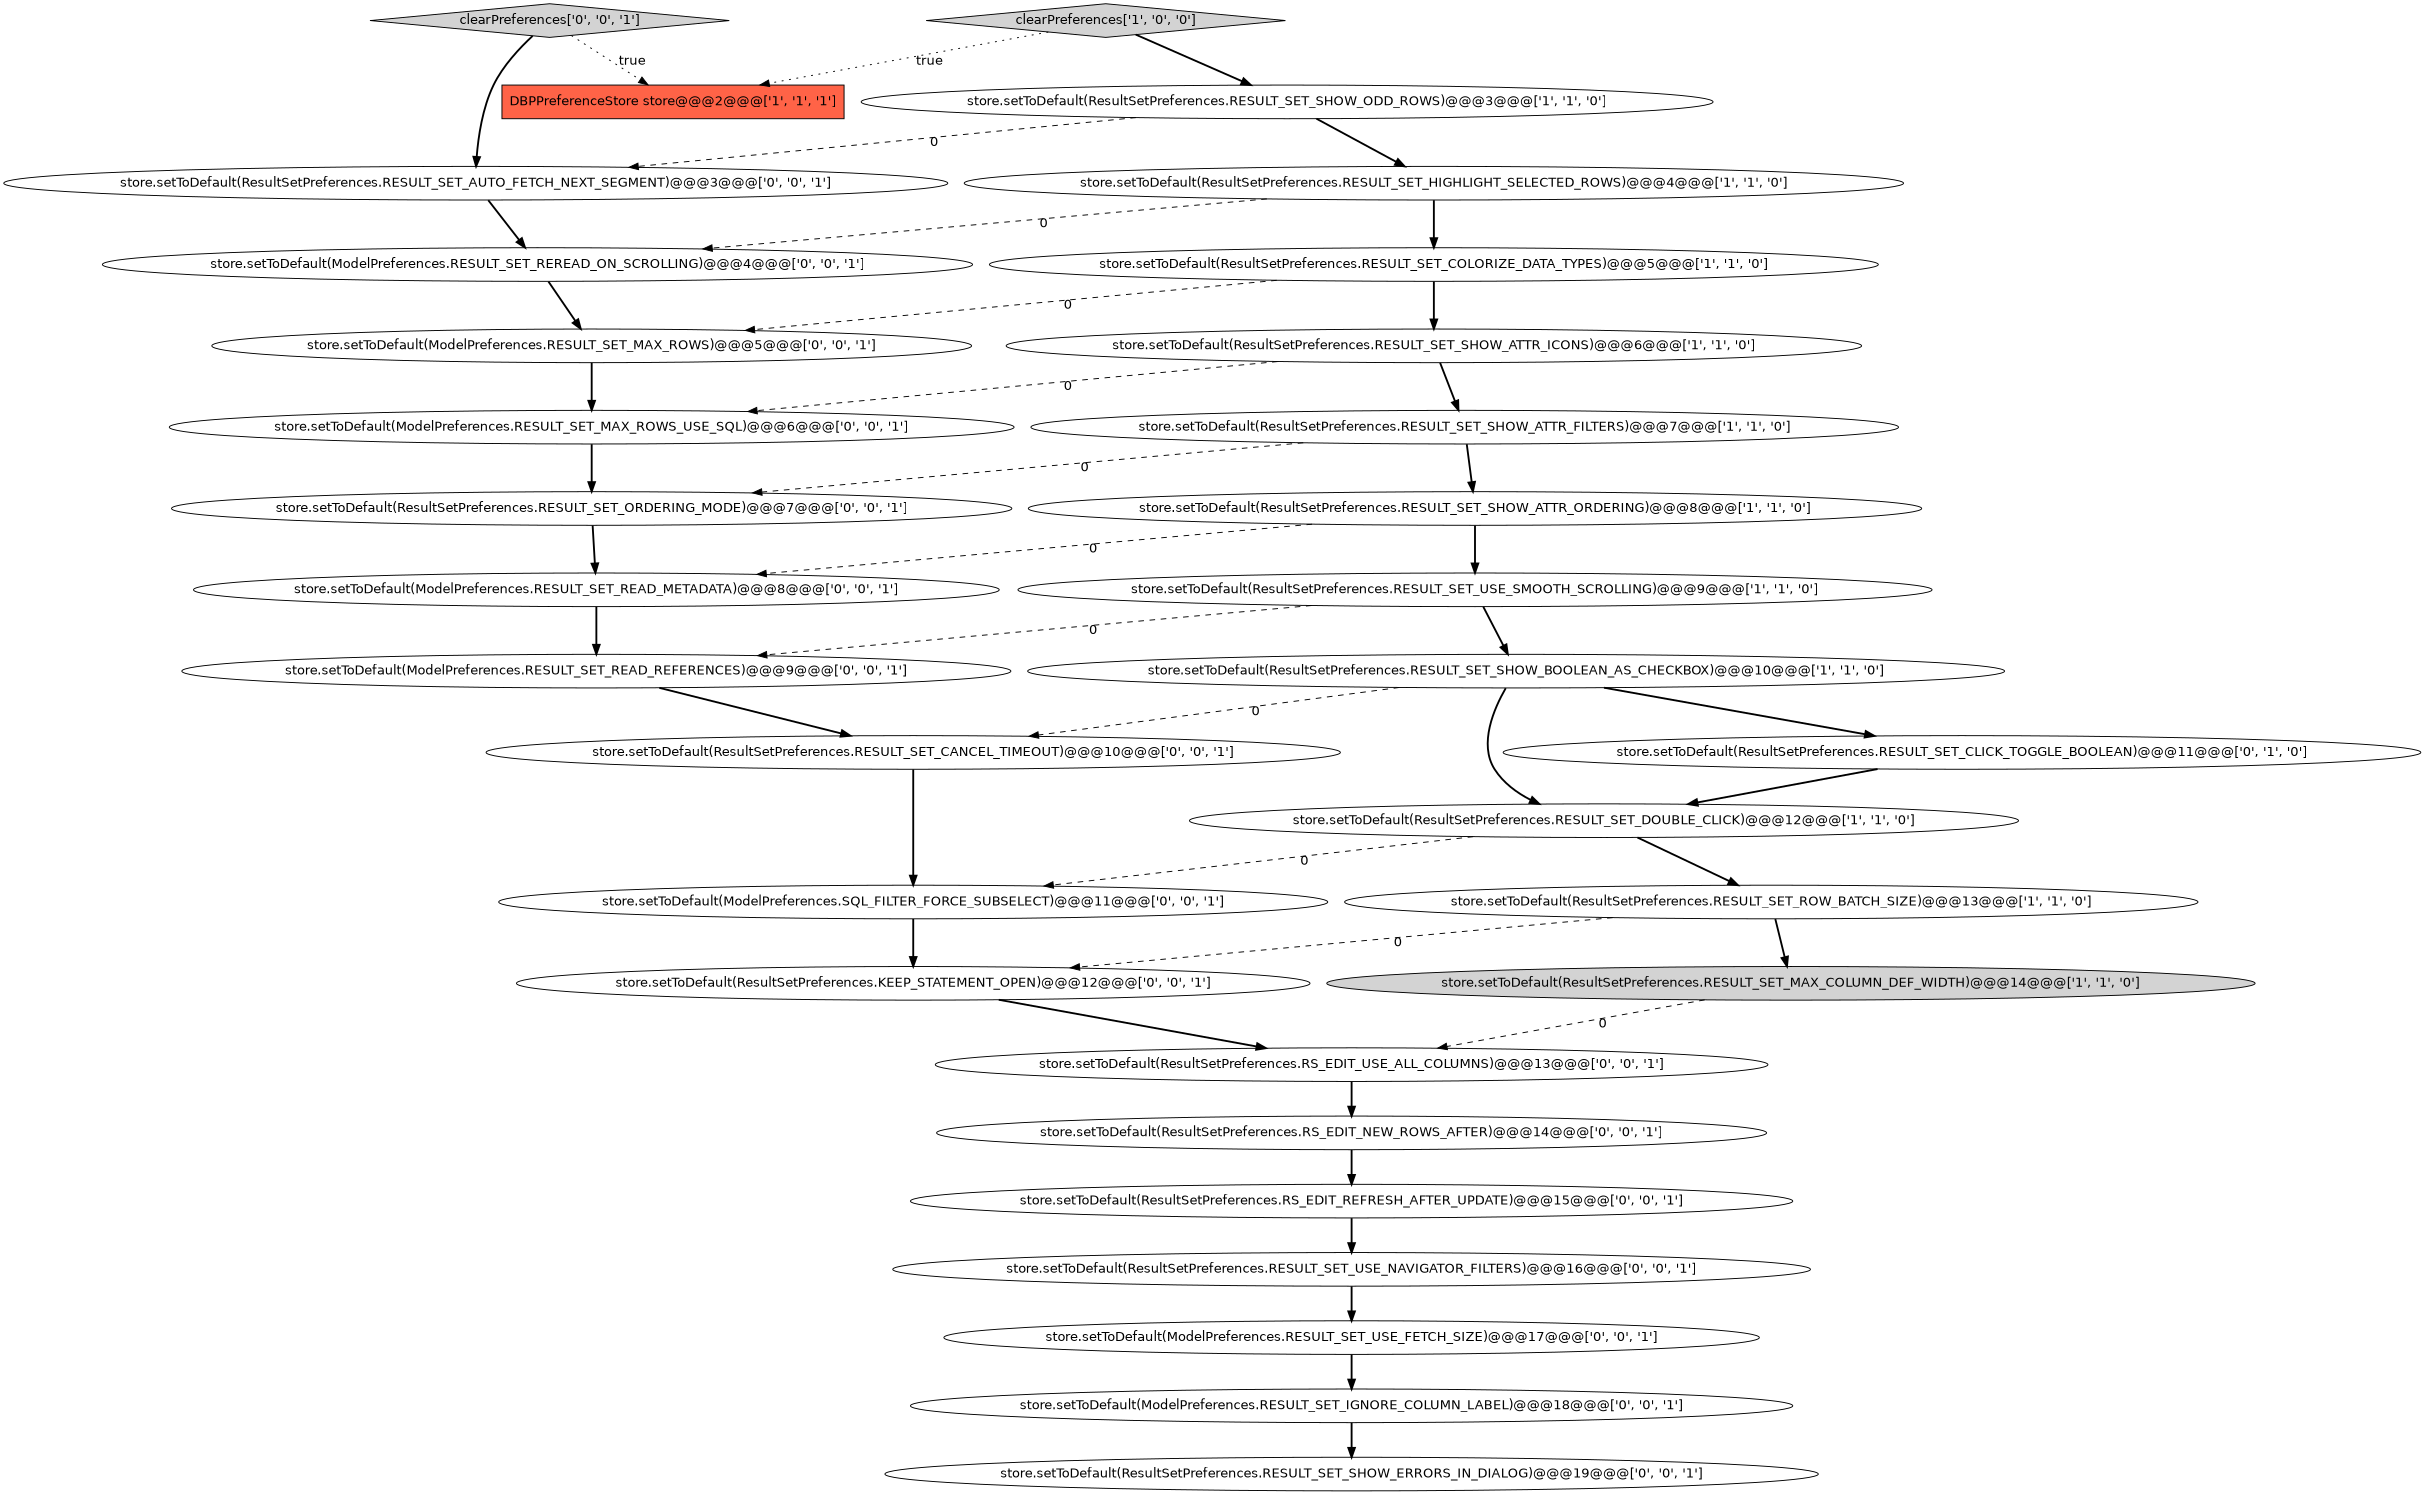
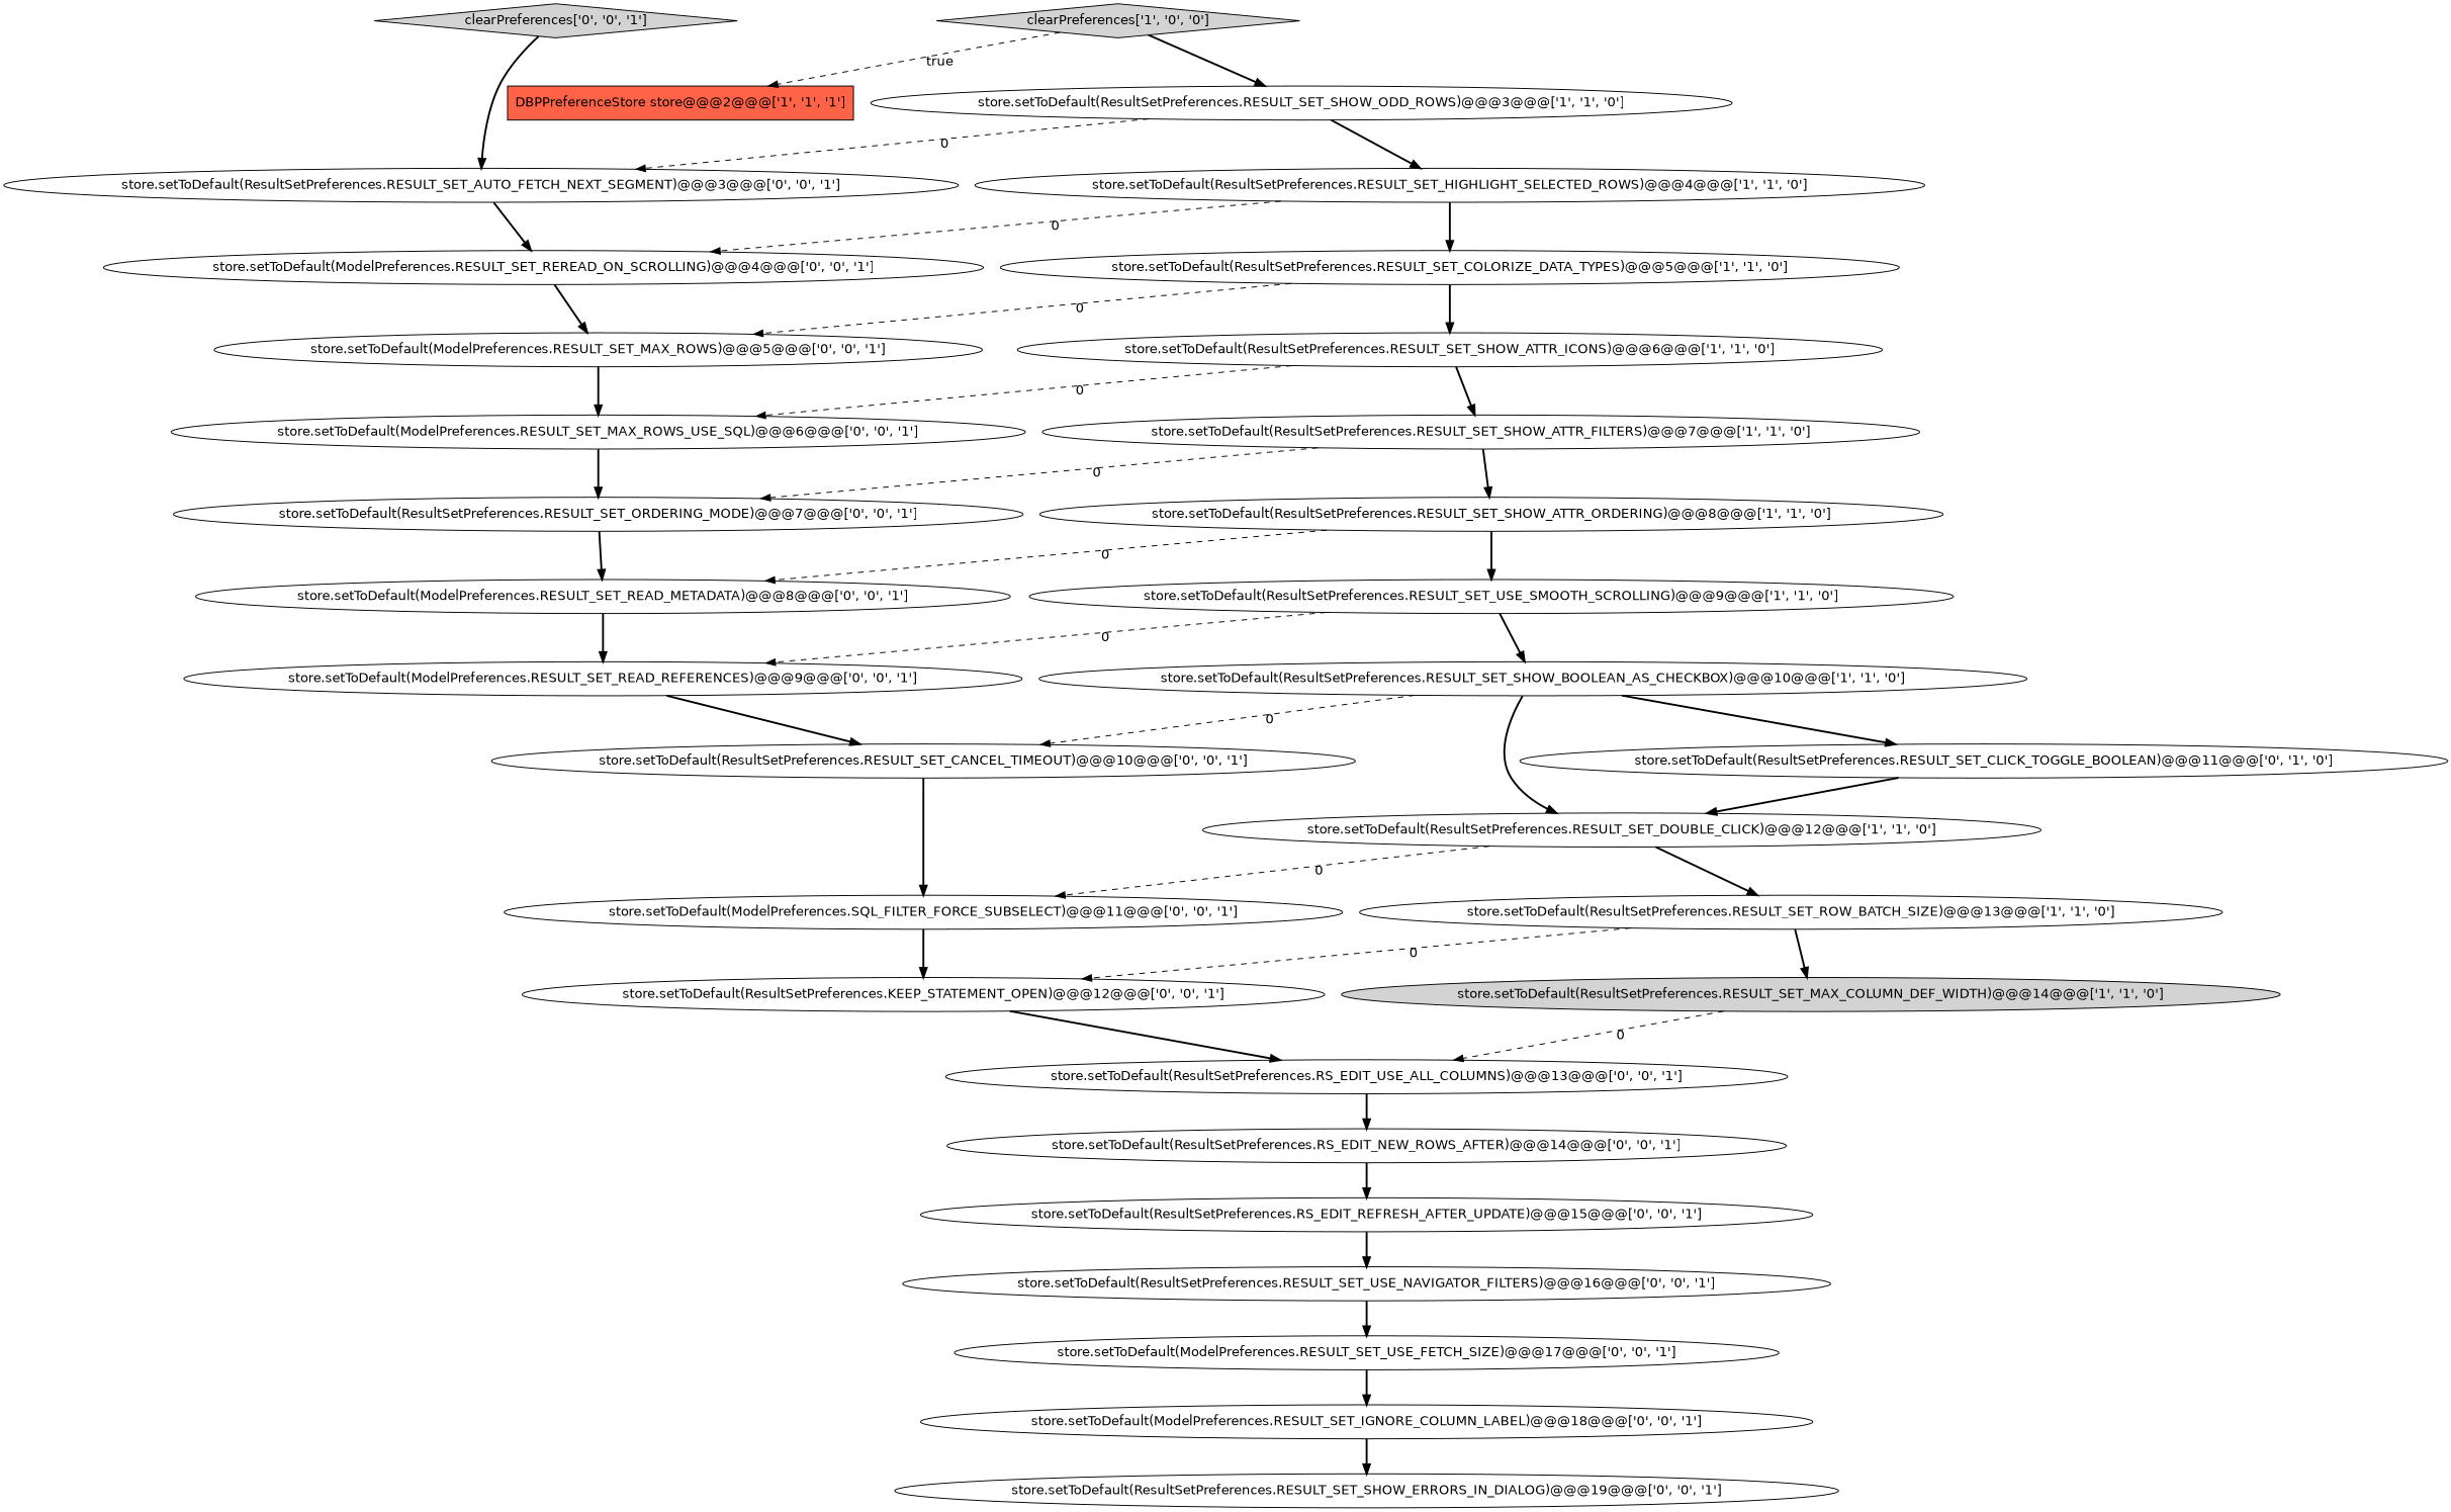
  digraph {
    fontname="DejaVu Sans"
    node [fillcolor=white fontname="DejaVu Sans" shape=ellipse style=filled]
    edge [fontname="DejaVu Sans" style=bold]
    n1 [label="store.setToDefault(ResultSetPreferences.RS_EDIT_USE_ALL_COLUMNS)@@@13@@@['0', '0', '1']"]
    n2 [label="store.setToDefault(ResultSetPreferences.RS_EDIT_NEW_ROWS_AFTER)@@@14@@@['0', '0', '1']"]
    n3 [label="store.setToDefault(ResultSetPreferences.RS_EDIT_REFRESH_AFTER_UPDATE)@@@15@@@['0', '0', '1']"]
    n4 [label="store.setToDefault(ResultSetPreferences.KEEP_STATEMENT_OPEN)@@@12@@@['0', '0', '1']"]
    n5 [fillcolor=lightgray label="clearPreferences['0', '0', '1']" shape=diamond]
    n6 [label="store.setToDefault(ResultSetPreferences.RESULT_SET_AUTO_FETCH_NEXT_SEGMENT)@@@3@@@['0', '0', '1']"]
    n7 [fillcolor=tomato label="DBPPreferenceStore store@@@2@@@['1', '1', '1']" shape=box]
    n8 [label="store.setToDefault(ModelPreferences.RESULT_SET_REREAD_ON_SCROLLING)@@@4@@@['0', '0', '1']"]
    n9 [label="store.setToDefault(ResultSetPreferences.RESULT_SET_USE_SMOOTH_SCROLLING)@@@9@@@['1', '1', '0']"]
    n10 [label="store.setToDefault(ResultSetPreferences.RESULT_SET_SHOW_BOOLEAN_AS_CHECKBOX)@@@10@@@['1', '1', '0']"]
    n11 [label="store.setToDefault(ModelPreferences.RESULT_SET_READ_REFERENCES)@@@9@@@['0', '0', '1']"]
    n12 [label="store.setToDefault(ResultSetPreferences.RESULT_SET_DOUBLE_CLICK)@@@12@@@['1', '1', '0']"]
    n13 [label="store.setToDefault(ResultSetPreferences.RESULT_SET_CANCEL_TIMEOUT)@@@10@@@['0', '0', '1']"]
    n14 [label="store.setToDefault(ResultSetPreferences.RESULT_SET_CLICK_TOGGLE_BOOLEAN)@@@11@@@['0', '1', '0']"]
    n15 [label="store.setToDefault(ResultSetPreferences.RESULT_SET_HIGHLIGHT_SELECTED_ROWS)@@@4@@@['1', '1', '0']"]
    n16 [label="store.setToDefault(ResultSetPreferences.RESULT_SET_COLORIZE_DATA_TYPES)@@@5@@@['1', '1', '0']"]
    n17 [label="store.setToDefault(ModelPreferences.RESULT_SET_MAX_ROWS)@@@5@@@['0', '0', '1']"]
    n18 [label="store.setToDefault(ResultSetPreferences.RESULT_SET_SHOW_ATTR_ICONS)@@@6@@@['1', '1', '0']"]
    n19 [label="store.setToDefault(ResultSetPreferences.RESULT_SET_USE_NAVIGATOR_FILTERS)@@@16@@@['0', '0', '1']"]
    n20 [label="store.setToDefault(ModelPreferences.RESULT_SET_MAX_ROWS_USE_SQL)@@@6@@@['0', '0', '1']"]
    n21 [label="store.setToDefault(ResultSetPreferences.RESULT_SET_SHOW_ATTR_FILTERS)@@@7@@@['1', '1', '0']"]
    n22 [label="store.setToDefault(ResultSetPreferences.RESULT_SET_SHOW_ERRORS_IN_DIALOG)@@@19@@@['0', '0', '1']"]
    n23 [label="store.setToDefault(ModelPreferences.RESULT_SET_IGNORE_COLUMN_LABEL)@@@18@@@['0', '0', '1']"]
    n24 [label="store.setToDefault(ResultSetPreferences.RESULT_SET_ORDERING_MODE)@@@7@@@['0', '0', '1']"]
    n25 [label="store.setToDefault(ModelPreferences.RESULT_SET_READ_METADATA)@@@8@@@['0', '0', '1']"]
    n26 [label="store.setToDefault(ModelPreferences.SQL_FILTER_FORCE_SUBSELECT)@@@11@@@['0', '0', '1']"]
    n27 [label="store.setToDefault(ResultSetPreferences.RESULT_SET_ROW_BATCH_SIZE)@@@13@@@['1', '1', '0']"]
    n28 [fillcolor=lightgray label="store.setToDefault(ResultSetPreferences.RESULT_SET_MAX_COLUMN_DEF_WIDTH)@@@14@@@['1', '1', '0']"]
    n29 [label="store.setToDefault(ModelPreferences.RESULT_SET_USE_FETCH_SIZE)@@@17@@@['0', '0', '1']"]
    n30 [label="store.setToDefault(ResultSetPreferences.RESULT_SET_SHOW_ATTR_ORDERING)@@@8@@@['1', '1', '0']"]
    n31 [fillcolor=lightgray label="clearPreferences['1', '0', '0']" shape=diamond]
    n32 [label="store.setToDefault(ResultSetPreferences.RESULT_SET_SHOW_ODD_ROWS)@@@3@@@['1', '1', '0']"]
    n1 -> n2
    n2 -> n3
    n3 -> n19
    n4 -> n1
    n5 -> n6
-   n5 -> n7 [label=true style=dotted]
    n6 -> n8
    n8 -> n17
    n9 -> n10
    n9 -> n11 [label=0 style=dashed]
    n10 -> n12
    n10 -> n13 [label=0 style=dashed]
    n10 -> n14
    n11 -> n13
    n12 -> n26 [label=0 style=dashed]
    n12 -> n27
    n13 -> n26
    n14 -> n12
    n15 -> n8 [label=0 style=dashed]
    n15 -> n16
    n16 -> n17 [label=0 style=dashed]
    n16 -> n18
    n17 -> n20
    n18 -> n20 [label=0 style=dashed]
    n18 -> n21
    n19 -> n29
    n20 -> n24
    n21 -> n24 [label=0 style=dashed]
    n21 -> n30
    n23 -> n22
    n24 -> n25
    n25 -> n11
    n26 -> n4
    n27 -> n4 [label=0 style=dashed]
    n27 -> n28
    n28 -> n1 [label=0 style=dashed]
    n29 -> n23
    n30 -> n9
    n30 -> n25 [label=0 style=dashed]
-   n31 -> n7 [label=true style=dotted]
+   n31 -> n7 [label=true style=dashed]
    n31 -> n32
    n32 -> n6 [label=0 style=dashed]
    n32 -> n15
  }
